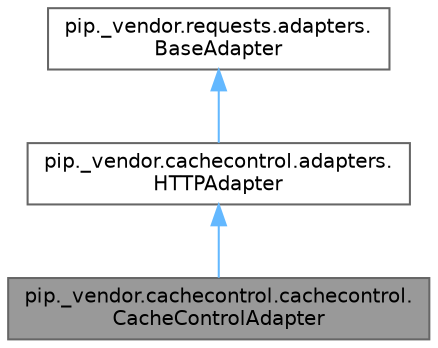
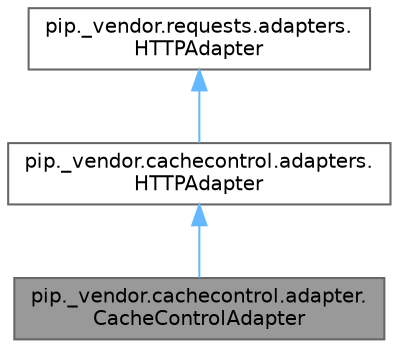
  digraph {
    node [color=gray40 fillcolor=white fontname=Helvetica fontsize=10 shape=box style=filled]
    edge [color=steelblue1 dir=back fontname=Helvetica fontsize=10 labelfontname=Helvetica labelfontsize=10 style=solid]
-   n1 [fillcolor=grey60 fontcolor=black height=0.2 label="pip._vendor.cachecontrol.cachecontrol.\lCacheControlAdapter" width=0.4]
+   n1 [fillcolor=grey60 fontcolor=black height=0.2 label="pip._vendor.cachecontrol.adapter.\lCacheControlAdapter" width=0.4]
    n2 [height=0.2 label="pip._vendor.cachecontrol.adapters.\lHTTPAdapter" width=0.4]
-   n3 [height=0.2 label="pip._vendor.requests.adapters.\lBaseAdapter" width=0.4]
+   n3 [height=0.2 label="pip._vendor.requests.adapters.\lHTTPAdapter" width=0.4]
    n2 -> n1
    n3 -> n2
  }
